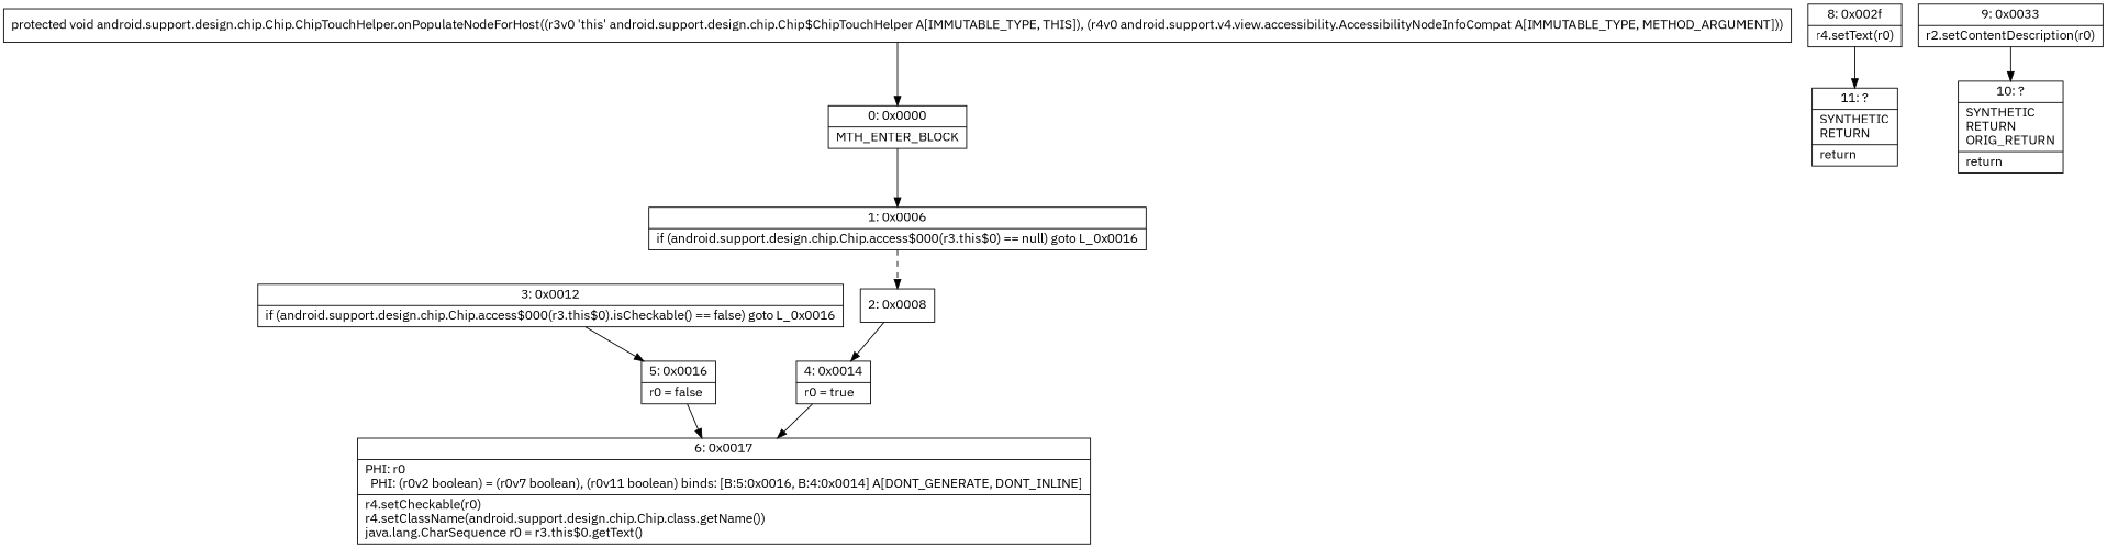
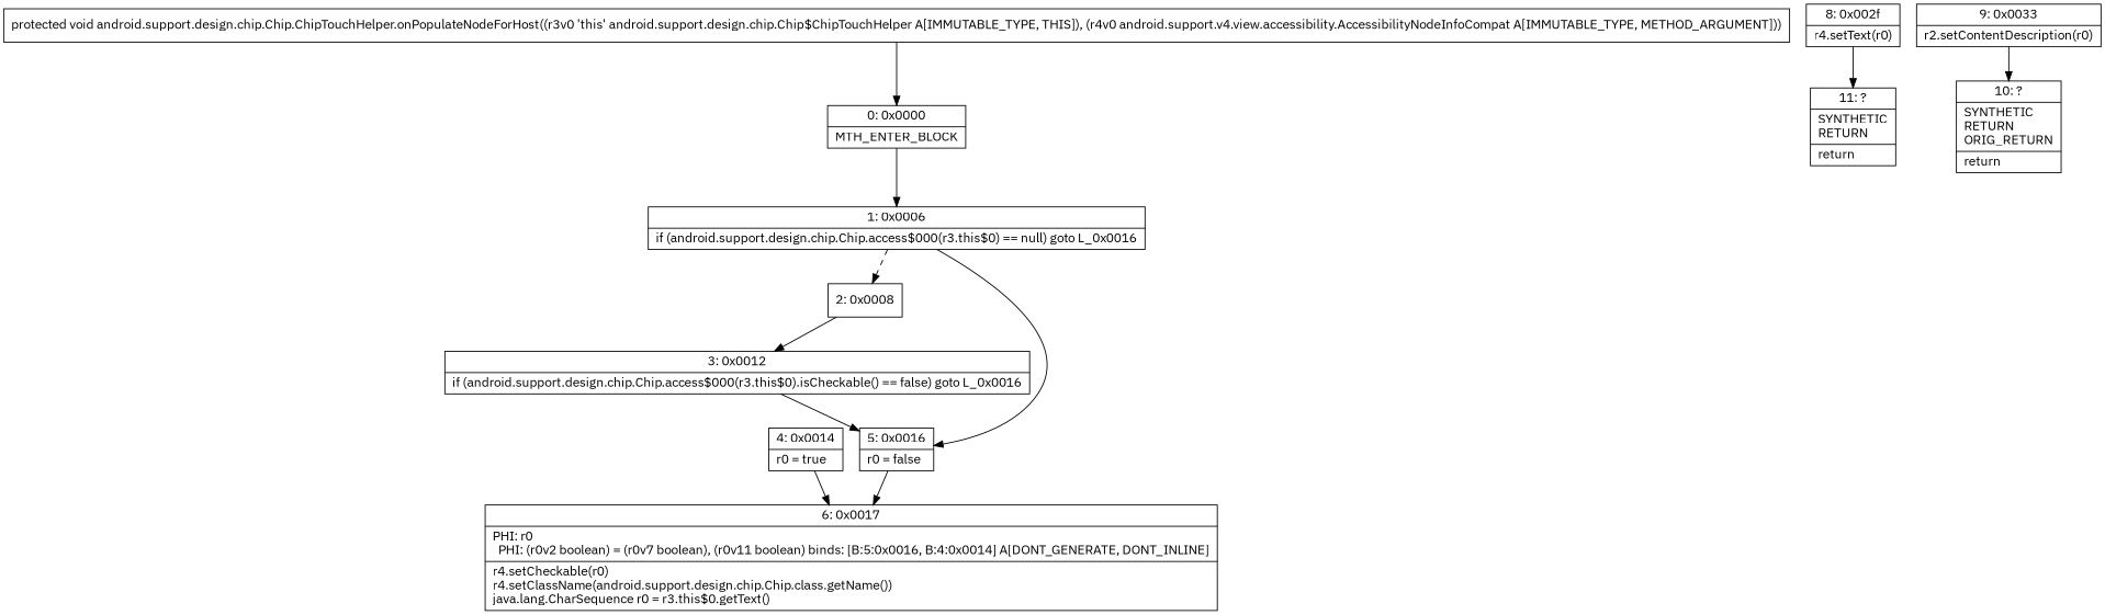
  digraph {
    fontname="IBM Plex Sans"
    node [fontname="IBM Plex Sans" shape=record]
    edge [fontname="IBM Plex Sans"]
    n1 [label="{0\:\ 0x0000|MTH_ENTER_BLOCK\l}"]
    n2 [label="{1\:\ 0x0006|if (android.support.design.chip.Chip.access$000(r3.this$0) == null) goto L_0x0016\l}"]
    n3 [label="{2\:\ 0x0008}"]
    n4 [label="{5\:\ 0x0016|r0 = false\l}"]
    n5 [label="{3\:\ 0x0012|if (android.support.design.chip.Chip.access$000(r3.this$0).isCheckable() == false) goto L_0x0016\l}"]
    n6 [label="{6\:\ 0x0017|PHI: r0 \l  PHI: (r0v2 boolean) = (r0v7 boolean), (r0v11 boolean) binds: [B:5:0x0016, B:4:0x0014] A[DONT_GENERATE, DONT_INLINE]\l|r4.setCheckable(r0)\lr4.setClassName(android.support.design.chip.Chip.class.getName())\ljava.lang.CharSequence r0 = r3.this$0.getText()\l}"]
    n7 [label="{4\:\ 0x0014|r0 = true\l}"]
    n8 [label="{8\:\ 0x002f|r4.setText(r0)\l}"]
    n9 [label="{11\:\ ?|SYNTHETIC\lRETURN\l|return\l}"]
    n10 [label="{9\:\ 0x0033|r2.setContentDescription(r0)\l}"]
    n11 [label="{10\:\ ?|SYNTHETIC\lRETURN\lORIG_RETURN\l|return\l}"]
    n12 [label="{protected void android.support.design.chip.Chip.ChipTouchHelper.onPopulateNodeForHost((r3v0 'this' android.support.design.chip.Chip$ChipTouchHelper A[IMMUTABLE_TYPE, THIS]), (r4v0 android.support.v4.view.accessibility.AccessibilityNodeInfoCompat A[IMMUTABLE_TYPE, METHOD_ARGUMENT])) }"]
    n1 -> n2
    n2 -> n3 [style=dashed]
-   n3 -> n7
+   n2 -> n4
+   n3 -> n5
    n4 -> n6
    n5 -> n4
    n7 -> n6
    n8 -> n9
    n10 -> n11
    n12 -> n1
  }
